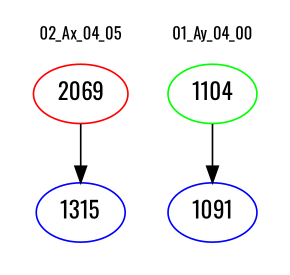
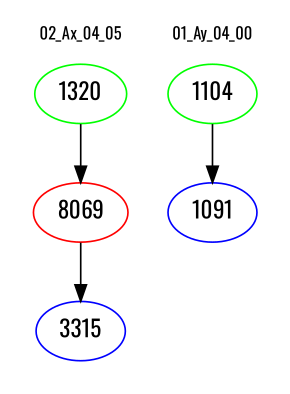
  digraph {
    fontname=Oswald
    node [color=green fontname=Oswald]
    edge [color=black fontname=Oswald]
-   n2 [color=blue label=1315]
-   n3 [color=red label=2069]
+   n1 [label=1320]
+   n2 [color=blue label=3315]
+   n3 [color=red label=8069]
    n4 [label=1104]
    n5 [color=blue label=1091]
    subgraph cluster_1 {
      color=white
      fontsize=10
      label="02_Ax_04_05"
+     n1
      n2
      n3
    }
    subgraph cluster_2 {
      color=white
      fontsize=10
      label="01_Ay_04_00"
      n4
      n5
    }
+   n1 -> n3
    n3 -> n2
    n4 -> n5
  }
